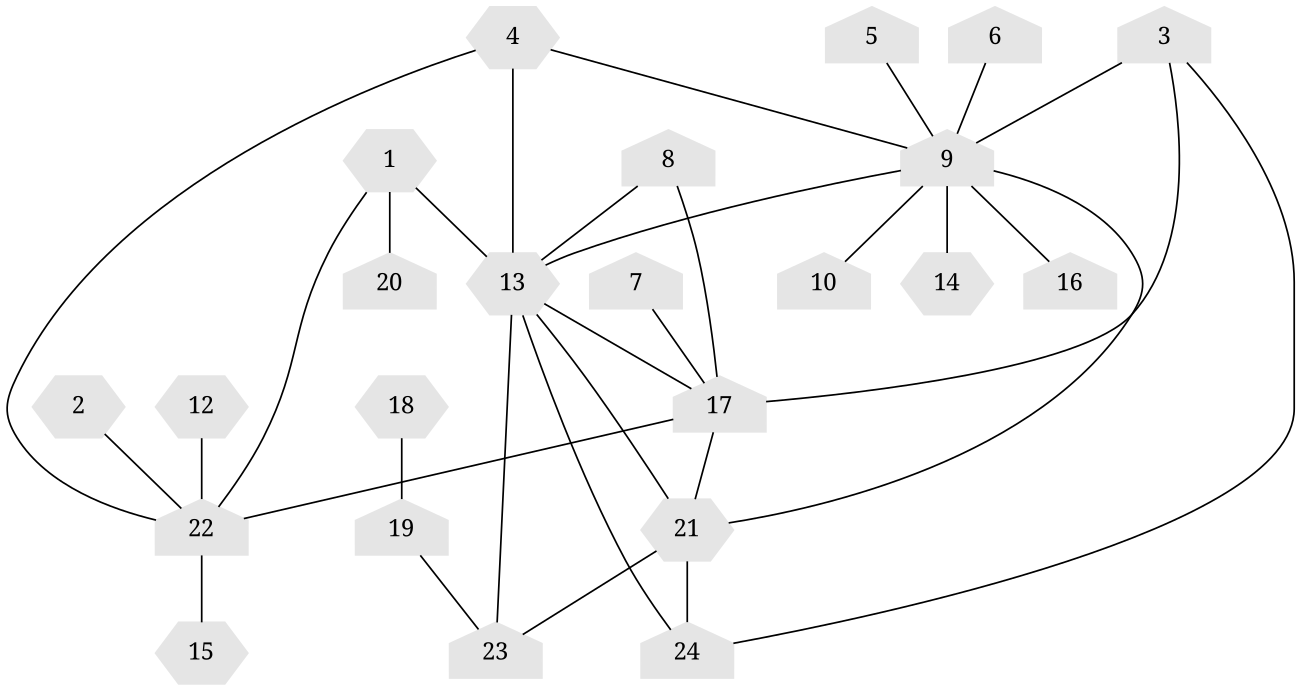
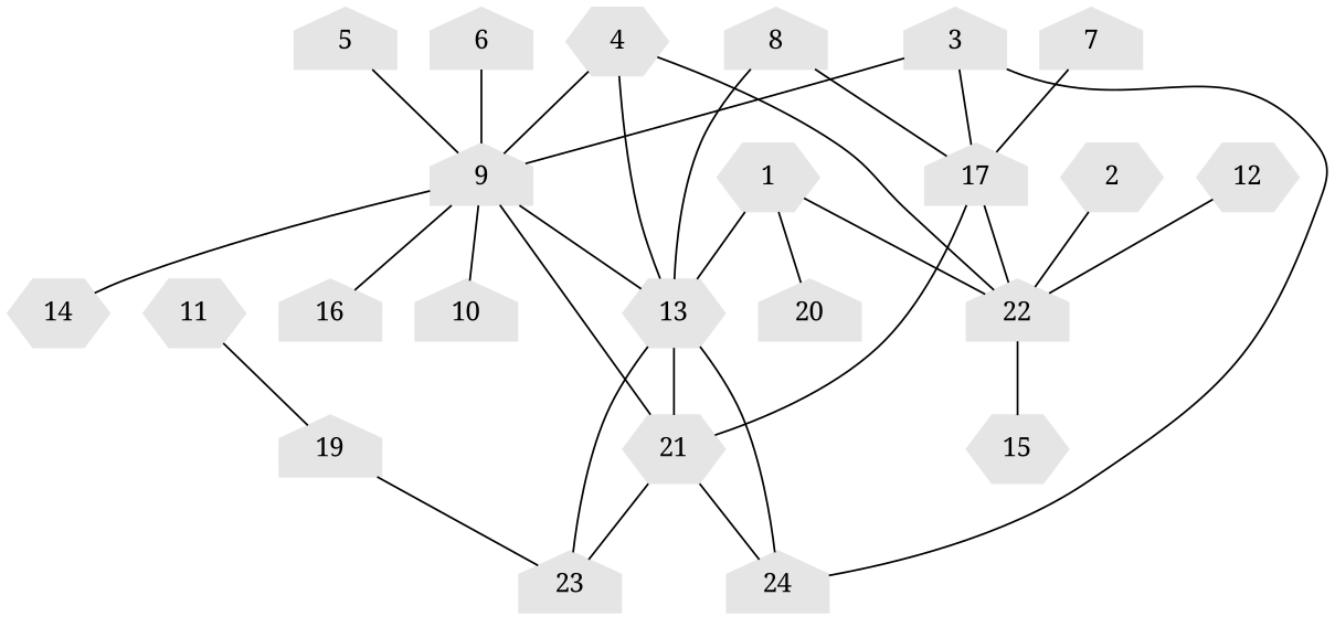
  graph {
    fontname="Noto Serif"
    node [color=gray90 fontname="Noto Serif" shape=house style=filled]
    edge [fontname="Noto Serif" weight=1.0]
    1 [shape=hexagon]
    13 [shape=hexagon]
    20
    22
    17
    24
    21 [shape=hexagon]
    23
    15 [shape=hexagon]
    2 [shape=hexagon]
    3
    9
    10
    14 [shape=hexagon]
    16
    4 [shape=hexagon]
    5
    6
    7
    8
-   11 [shape=hexagon label=18]
+   11 [shape=hexagon]
    19
    12 [shape=hexagon]
    1 -- 13
    1 -- 20
    1 -- 22
-   13 -- 17
    13 -- 24
    13 -- 21
    13 -- 23
    22 -- 15
    17 -- 22
    17 -- 21
    21 -- 24
    21 -- 23
    2 -- 22
    3 -- 17
    3 -- 24
    3 -- 9
    9 -- 13
    9 -- 21
    9 -- 10
    9 -- 14
    9 -- 16
    4 -- 13
    4 -- 22
    4 -- 9
    5 -- 9
    6 -- 9
    7 -- 17
    8 -- 13
    8 -- 17
    11 -- 19
    19 -- 23
    12 -- 22
  }
